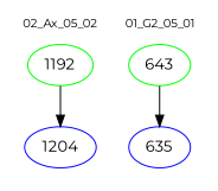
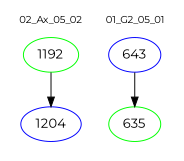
  digraph {
    fontname=Montserrat
    node [color=green fontname=Montserrat]
    edge [color=black fontname=Montserrat]
    n1 [label=1192]
    n2 [color=blue label=1204]
-   n3 [label=643]
-   n4 [color=blue label=635]
+   n3 [color=blue label=643]
+   n4 [label=635]
    subgraph cluster_1 {
      color=white
      fontsize=10
      label="02_Ax_05_02"
      n1
      n2
    }
    subgraph cluster_2 {
      color=white
      fontsize=10
      label="01_G2_05_01"
      n3
      n4
    }
    n1 -> n2
    n3 -> n4
  }
